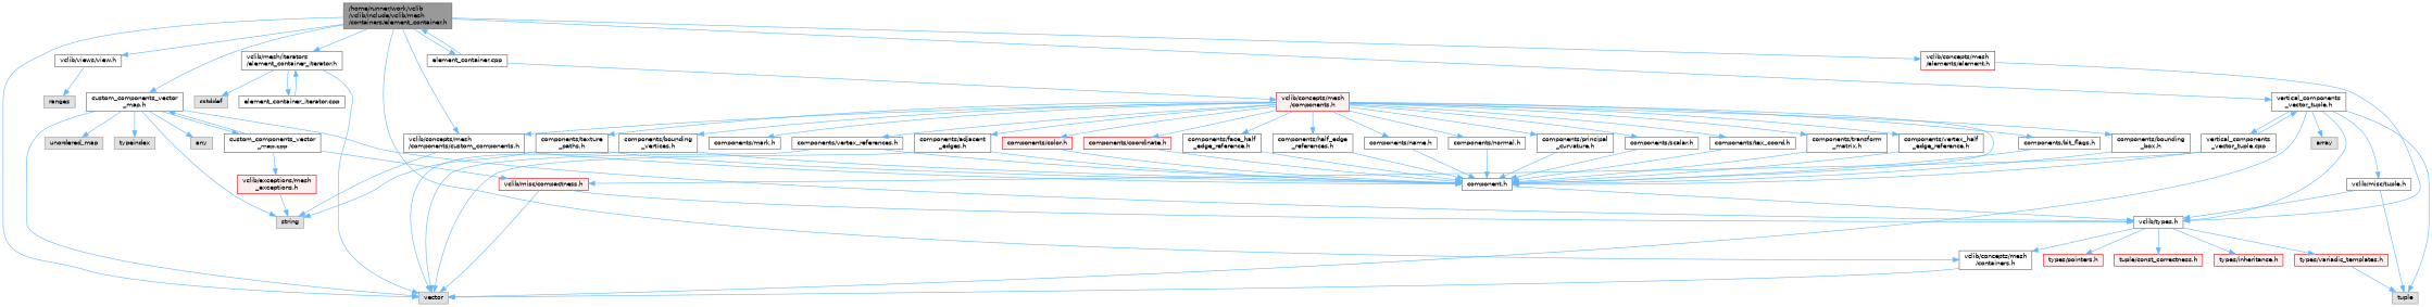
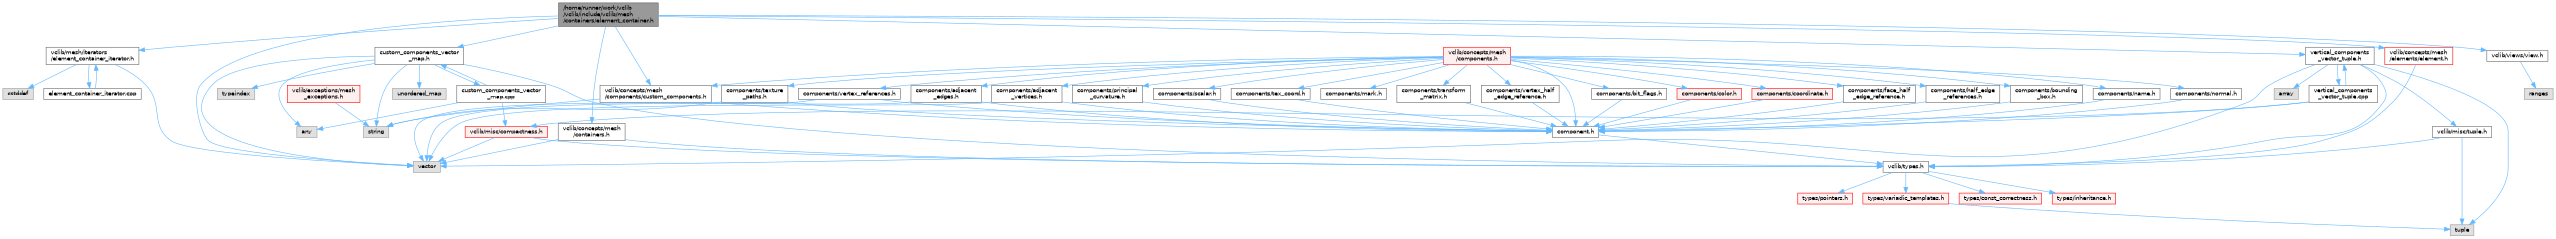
  digraph {
    node [color=grey40 fillcolor=white fontname=Helvetica fontsize=10 shape=box style=filled]
    edge [color=steelblue1 fontname=Helvetica fontsize=10 labelfontname=Helvetica labelfontsize=10 style=solid]
    n1 [color=gray40 fillcolor=grey60 fontcolor=black height=0.2 label="/home/runner/work/vclib\l/vclib/include/vclib/mesh\l/containers/element_container.h" width=0.4]
    n2 [color=grey60 fillcolor="#E0E0E0" height=0.2 label=vector width=0.4]
    n3 [height=0.2 label="vclib/concepts/mesh\l/components/custom_components.h" width=0.4]
    n4 [height=0.2 label="vclib/concepts/mesh\l/containers.h" width=0.4]
    n5 [color=red height=0.2 label="vclib/concepts/mesh\l/elements/element.h" width=0.4]
    n6 [height=0.2 label="vclib/views/view.h" width=0.4]
    n7 [height=0.2 label="vclib/mesh/iterators\l/element_container_iterator.h" width=0.4]
    n8 [height=0.2 label="custom_components_vector\l_map.h" width=0.4]
    n9 [height=0.2 label="vertical_components\l_vector_tuple.h" width=0.4]
-   n10 [height=0.2 label="element_container.cpp" width=0.4]
    n11 [height=0.2 label="component.h" width=0.4]
    n12 [color=grey60 fillcolor="#E0E0E0" height=0.2 label=string width=0.4]
    n13 [height=0.2 label="vclib/types.h" width=0.4]
    n14 [color=grey60 fillcolor="#E0E0E0" height=0.2 label=ranges width=0.4]
    n15 [color=grey60 fillcolor="#E0E0E0" height=0.2 label=cstddef width=0.4]
    n16 [height=0.2 label="element_container_iterator.cpp" width=0.4]
    n17 [color=grey60 fillcolor="#E0E0E0" height=0.2 label=any width=0.4]
    n18 [color=grey60 fillcolor="#E0E0E0" height=0.2 label=unordered_map width=0.4]
    n19 [color=grey60 fillcolor="#E0E0E0" height=0.2 label=typeindex width=0.4]
    n20 [height=0.2 label="custom_components_vector\l_map.cpp" width=0.4]
    n21 [color=grey60 fillcolor="#E0E0E0" height=0.2 label=tuple width=0.4]
    n22 [color=grey60 fillcolor="#E0E0E0" height=0.2 label=array width=0.4]
    n23 [height=0.2 label="vclib/misc/tuple.h" width=0.4]
    n24 [height=0.2 label="vertical_components\l_vector_tuple.cpp" width=0.4]
    n25 [color=red fillcolor="#FFF0F0" height=0.2 label="vclib/concepts/mesh\l/components.h" width=0.4]
-   n26 [color=red fillcolor="#FFF0F0" height=0.2 label="tuple/const_correctness.h" width=0.4]
+   n26 [color=red fillcolor="#FFF0F0" height=0.2 label="types/const_correctness.h" width=0.4]
    n27 [color=red fillcolor="#FFF0F0" height=0.2 label="types/inheritance.h" width=0.4]
    n28 [color=red fillcolor="#FFF0F0" height=0.2 label="types/pointers.h" width=0.4]
    n29 [color=red fillcolor="#FFF0F0" height=0.2 label="types/variadic_templates.h" width=0.4]
    n30 [color=red fillcolor="#FFF0F0" height=0.2 label="vclib/exceptions/mesh\l_exceptions.h" width=0.4]
    n31 [color=red fillcolor="#FFF0F0" height=0.2 label="vclib/misc/compactness.h" width=0.4]
    n32 [height=0.2 label="components/adjacent\l_edges.h" width=0.4]
-   n33 [height=0.2 label="components/bounding\l_vertices.h" width=0.4]
+   n33 [height=0.2 label="components/adjacent\l_vertices.h" width=0.4]
    n34 [height=0.2 label="components/bit_flags.h" width=0.4]
    n35 [height=0.2 label="components/bounding\l_box.h" width=0.4]
    n36 [color=red fillcolor="#FFF0F0" height=0.2 label="components/color.h" width=0.4]
    n37 [color=red fillcolor="#FFF0F0" height=0.2 label="components/coordinate.h" width=0.4]
    n38 [height=0.2 label="components/face_half\l_edge_reference.h" width=0.4]
    n39 [height=0.2 label="components/half_edge\l_references.h" width=0.4]
    n40 [height=0.2 label="components/mark.h" width=0.4]
    n41 [height=0.2 label="components/name.h" width=0.4]
    n42 [height=0.2 label="components/normal.h" width=0.4]
    n43 [height=0.2 label="components/principal\l_curvature.h" width=0.4]
    n44 [height=0.2 label="components/scalar.h" width=0.4]
    n45 [height=0.2 label="components/tex_coord.h" width=0.4]
    n46 [height=0.2 label="components/texture\l_paths.h" width=0.4]
    n47 [height=0.2 label="components/transform\l_matrix.h" width=0.4]
    n48 [height=0.2 label="components/vertex_half\l_edge_reference.h" width=0.4]
    n49 [height=0.2 label="components/vertex_references.h" width=0.4]
    n1 -> n2
    n1 -> n3
    n1 -> n4
    n1 -> n5
    n1 -> n6
    n1 -> n7
    n1 -> n8
    n1 -> n9
-   n1 -> n10
    n3 -> n11
    n3 -> n12
    n4 -> n2
-   n13 -> n4
+   n4 -> n13
    n5 -> n13
    n6 -> n14
    n7 -> n2
    n7 -> n15
    n7 -> n16
    n8 -> n2
    n8 -> n12
    n8 -> n13
    n8 -> n17
    n8 -> n18
    n8 -> n19
    n8 -> n20
    n9 -> n2
    n9 -> n13
    n9 -> n21
    n9 -> n22
    n9 -> n23
    n9 -> n24
-   n10 -> n1
-   n10 -> n25
    n11 -> n13
    n13 -> n26
    n13 -> n27
    n13 -> n28
    n13 -> n29
    n16 -> n7
    n20 -> n8
-   n20 -> n30
+   n20 -> n17
    n20 -> n31
    n23 -> n13
    n23 -> n21
    n24 -> n9
    n24 -> n11
    n24 -> n31
    n25 -> n3
    n25 -> n11
    n25 -> n32
    n25 -> n33
    n25 -> n34
    n25 -> n35
    n25 -> n36
    n25 -> n37
    n25 -> n38
    n25 -> n39
    n25 -> n40
    n25 -> n41
    n25 -> n42
    n25 -> n43
    n25 -> n44
    n25 -> n45
    n25 -> n46
    n25 -> n47
    n25 -> n48
    n25 -> n49
    n29 -> n21
    n30 -> n12
    n31 -> n2
    n31 -> n13
    n32 -> n2
    n32 -> n11
    n33 -> n2
    n33 -> n11
    n34 -> n11
    n35 -> n11
    n36 -> n11
    n37 -> n11
    n38 -> n11
    n39 -> n11
    n41 -> n11
    n42 -> n11
    n43 -> n11
    n44 -> n11
    n45 -> n11
    n46 -> n11
    n46 -> n12
    n47 -> n11
    n48 -> n11
    n49 -> n2
    n49 -> n11
  }
